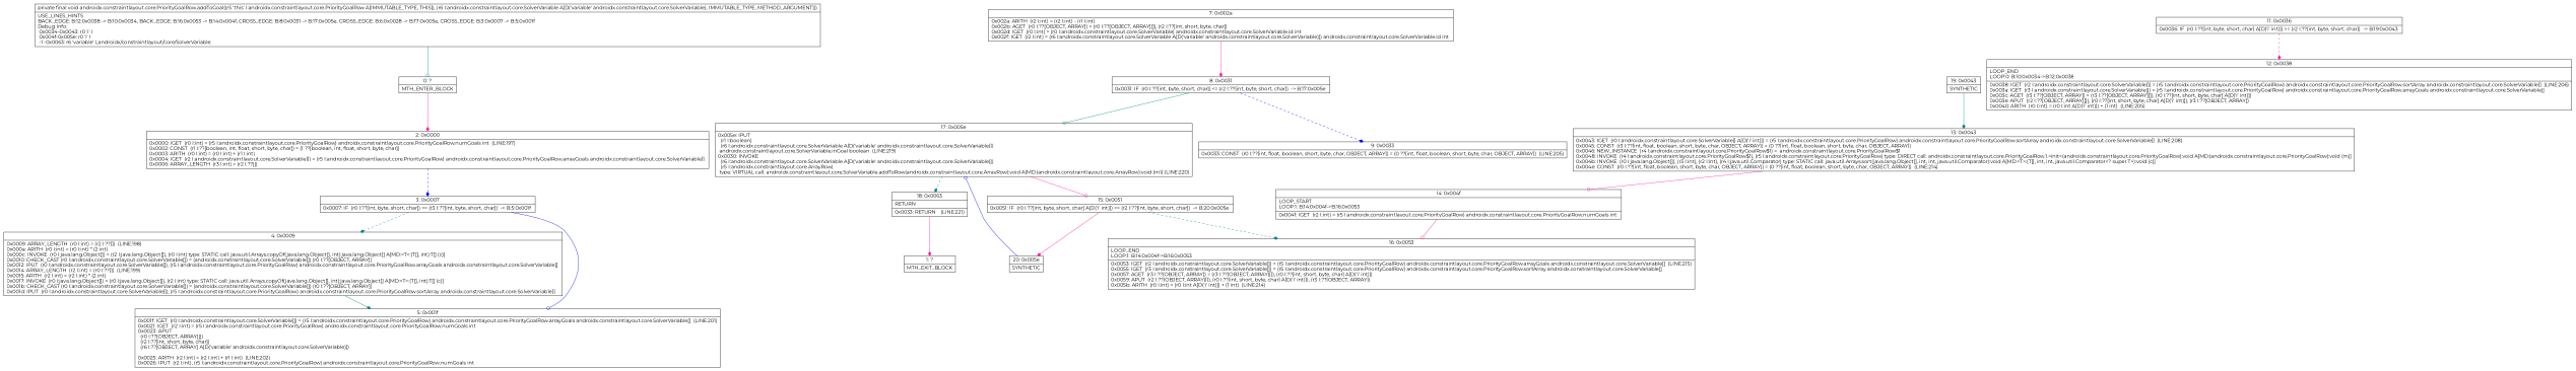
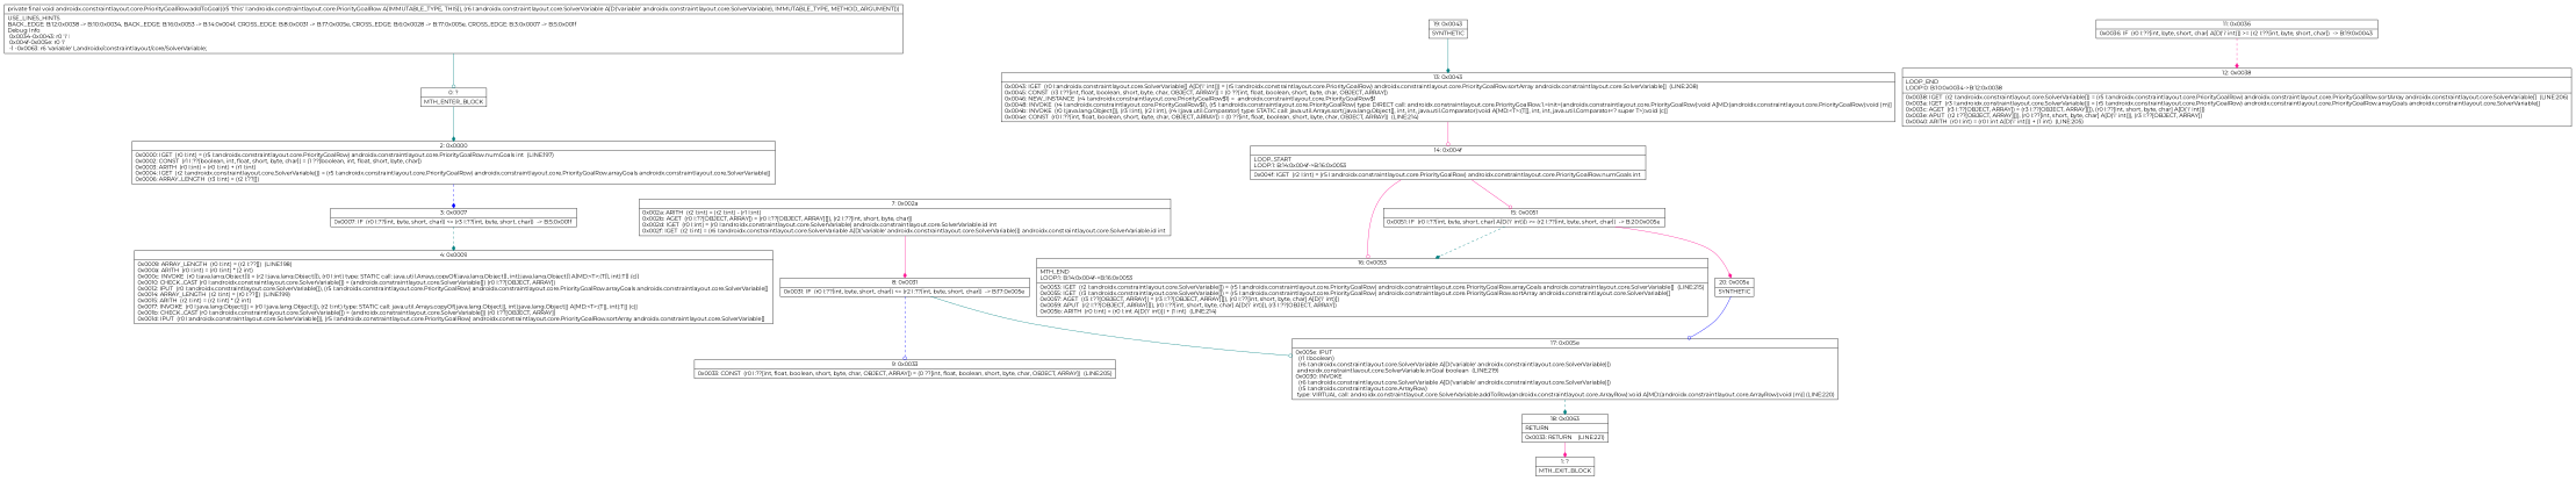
  digraph {
    fontname=Montserrat
    node [fontname=Montserrat shape=record]
    edge [arrowhead=diamond color=deeppink fontname=Montserrat]
    n1 [label="{0\:\ ?|MTH_ENTER_BLOCK\l}"]
    n2 [label="{2\:\ 0x0000|0x0000: IGET  (r0 I:int) = (r5 I:androidx.constraintlayout.core.PriorityGoalRow) androidx.constraintlayout.core.PriorityGoalRow.numGoals int  (LINE:197)\l0x0002: CONST  (r1 I:??[boolean, int, float, short, byte, char]) = (1 ??[boolean, int, float, short, byte, char]) \l0x0003: ARITH  (r0 I:int) = (r0 I:int) + (r1 I:int) \l0x0004: IGET  (r2 I:androidx.constraintlayout.core.SolverVariable[]) = (r5 I:androidx.constraintlayout.core.PriorityGoalRow) androidx.constraintlayout.core.PriorityGoalRow.arrayGoals androidx.constraintlayout.core.SolverVariable[] \l0x0006: ARRAY_LENGTH  (r3 I:int) = (r2 I:??[]) \l}"]
    n3 [label="{3\:\ 0x0007|0x0007: IF  (r0 I:??[int, byte, short, char]) \<= (r3 I:??[int, byte, short, char])  \-\> B:5:0x001f \l}"]
    n4 [label="{4\:\ 0x0009|0x0009: ARRAY_LENGTH  (r0 I:int) = (r2 I:??[])  (LINE:198)\l0x000a: ARITH  (r0 I:int) = (r0 I:int) * (2 int) \l0x000c: INVOKE  (r0 I:java.lang.Object[]) = (r2 I:java.lang.Object[]), (r0 I:int) type: STATIC call: java.util.Arrays.copyOf(java.lang.Object[], int):java.lang.Object[] A[MD:\<T\>:(T[], int):T[] (c)]\l0x0010: CHECK_CAST (r0 I:androidx.constraintlayout.core.SolverVariable[]) = (androidx.constraintlayout.core.SolverVariable[]) (r0 I:??[OBJECT, ARRAY]) \l0x0012: IPUT  (r0 I:androidx.constraintlayout.core.SolverVariable[]), (r5 I:androidx.constraintlayout.core.PriorityGoalRow) androidx.constraintlayout.core.PriorityGoalRow.arrayGoals androidx.constraintlayout.core.SolverVariable[] \l0x0014: ARRAY_LENGTH  (r2 I:int) = (r0 I:??[])  (LINE:199)\l0x0015: ARITH  (r2 I:int) = (r2 I:int) * (2 int) \l0x0017: INVOKE  (r0 I:java.lang.Object[]) = (r0 I:java.lang.Object[]), (r2 I:int) type: STATIC call: java.util.Arrays.copyOf(java.lang.Object[], int):java.lang.Object[] A[MD:\<T\>:(T[], int):T[] (c)]\l0x001b: CHECK_CAST (r0 I:androidx.constraintlayout.core.SolverVariable[]) = (androidx.constraintlayout.core.SolverVariable[]) (r0 I:??[OBJECT, ARRAY]) \l0x001d: IPUT  (r0 I:androidx.constraintlayout.core.SolverVariable[]), (r5 I:androidx.constraintlayout.core.PriorityGoalRow) androidx.constraintlayout.core.PriorityGoalRow.sortArray androidx.constraintlayout.core.SolverVariable[] \l}"]
-   n5 [label="{5\:\ 0x001f|0x001f: IGET  (r0 I:androidx.constraintlayout.core.SolverVariable[]) = (r5 I:androidx.constraintlayout.core.PriorityGoalRow) androidx.constraintlayout.core.PriorityGoalRow.arrayGoals androidx.constraintlayout.core.SolverVariable[]  (LINE:201)\l0x0021: IGET  (r2 I:int) = (r5 I:androidx.constraintlayout.core.PriorityGoalRow) androidx.constraintlayout.core.PriorityGoalRow.numGoals int \l0x0023: APUT  \l  (r0 I:??[OBJECT, ARRAY][])\l  (r2 I:??[int, short, byte, char])\l  (r6 I:??[OBJECT, ARRAY] A[D('variable' androidx.constraintlayout.core.SolverVariable)])\l \l0x0025: ARITH  (r2 I:int) = (r2 I:int) + (r1 I:int)  (LINE:202)\l0x0026: IPUT  (r2 I:int), (r5 I:androidx.constraintlayout.core.PriorityGoalRow) androidx.constraintlayout.core.PriorityGoalRow.numGoals int \l}"]
    n6 [label="{7\:\ 0x002a|0x002a: ARITH  (r2 I:int) = (r2 I:int) \- (r1 I:int) \l0x002b: AGET  (r0 I:??[OBJECT, ARRAY]) = (r0 I:??[OBJECT, ARRAY][]), (r2 I:??[int, short, byte, char]) \l0x002d: IGET  (r0 I:int) = (r0 I:androidx.constraintlayout.core.SolverVariable) androidx.constraintlayout.core.SolverVariable.id int \l0x002f: IGET  (r2 I:int) = (r6 I:androidx.constraintlayout.core.SolverVariable A[D('variable' androidx.constraintlayout.core.SolverVariable)]) androidx.constraintlayout.core.SolverVariable.id int \l}"]
    n7 [label="{8\:\ 0x0031|0x0031: IF  (r0 I:??[int, byte, short, char]) \<= (r2 I:??[int, byte, short, char])  \-\> B:17:0x005e \l}"]
    n8 [label="{17\:\ 0x005e|0x005e: IPUT  \l  (r1 I:boolean)\l  (r6 I:androidx.constraintlayout.core.SolverVariable A[D('variable' androidx.constraintlayout.core.SolverVariable)])\l androidx.constraintlayout.core.SolverVariable.inGoal boolean  (LINE:219)\l0x0030: INVOKE  \l  (r6 I:androidx.constraintlayout.core.SolverVariable A[D('variable' androidx.constraintlayout.core.SolverVariable)])\l  (r5 I:androidx.constraintlayout.core.ArrayRow)\l type: VIRTUAL call: androidx.constraintlayout.core.SolverVariable.addToRow(androidx.constraintlayout.core.ArrayRow):void A[MD:(androidx.constraintlayout.core.ArrayRow):void (m)] (LINE:220)\l}"]
    n9 [label="{18\:\ 0x0063|RETURN\l|0x0033: RETURN    (LINE:221)\l}"]
    n10 [label="{9\:\ 0x0033|0x0033: CONST  (r0 I:??[int, float, boolean, short, byte, char, OBJECT, ARRAY]) = (0 ??[int, float, boolean, short, byte, char, OBJECT, ARRAY])  (LINE:205)\l}"]
    n11 [label="{11\:\ 0x0036|0x0036: IF  (r0 I:??[int, byte, short, char] A[D('i' int)]) \>= (r2 I:??[int, byte, short, char])  \-\> B:19:0x0043 \l}"]
    n12 [label="{12\:\ 0x0038|LOOP_END\lLOOP:0: B:10:0x0034\-\>B:12:0x0038\l|0x0038: IGET  (r2 I:androidx.constraintlayout.core.SolverVariable[]) = (r5 I:androidx.constraintlayout.core.PriorityGoalRow) androidx.constraintlayout.core.PriorityGoalRow.sortArray androidx.constraintlayout.core.SolverVariable[]  (LINE:206)\l0x003a: IGET  (r3 I:androidx.constraintlayout.core.SolverVariable[]) = (r5 I:androidx.constraintlayout.core.PriorityGoalRow) androidx.constraintlayout.core.PriorityGoalRow.arrayGoals androidx.constraintlayout.core.SolverVariable[] \l0x003c: AGET  (r3 I:??[OBJECT, ARRAY]) = (r3 I:??[OBJECT, ARRAY][]), (r0 I:??[int, short, byte, char] A[D('i' int)]) \l0x003e: APUT  (r2 I:??[OBJECT, ARRAY][]), (r0 I:??[int, short, byte, char] A[D('i' int)]), (r3 I:??[OBJECT, ARRAY]) \l0x0040: ARITH  (r0 I:int) = (r0 I:int A[D('i' int)]) + (1 int)  (LINE:205)\l}"]
    n13 [label="{19\:\ 0x0043|SYNTHETIC\l}"]
    n14 [label="{13\:\ 0x0043|0x0043: IGET  (r0 I:androidx.constraintlayout.core.SolverVariable[] A[D('i' int)]) = (r5 I:androidx.constraintlayout.core.PriorityGoalRow) androidx.constraintlayout.core.PriorityGoalRow.sortArray androidx.constraintlayout.core.SolverVariable[]  (LINE:208)\l0x0045: CONST  (r3 I:??[int, float, boolean, short, byte, char, OBJECT, ARRAY]) = (0 ??[int, float, boolean, short, byte, char, OBJECT, ARRAY]) \l0x0046: NEW_INSTANCE  (r4 I:androidx.constraintlayout.core.PriorityGoalRow$1) =  androidx.constraintlayout.core.PriorityGoalRow$1 \l0x0048: INVOKE  (r4 I:androidx.constraintlayout.core.PriorityGoalRow$1), (r5 I:androidx.constraintlayout.core.PriorityGoalRow) type: DIRECT call: androidx.constraintlayout.core.PriorityGoalRow.1.\<init\>(androidx.constraintlayout.core.PriorityGoalRow):void A[MD:(androidx.constraintlayout.core.PriorityGoalRow):void (m)]\l0x004b: INVOKE  (r0 I:java.lang.Object[]), (r3 I:int), (r2 I:int), (r4 I:java.util.Comparator) type: STATIC call: java.util.Arrays.sort(java.lang.Object[], int, int, java.util.Comparator):void A[MD:\<T\>:(T[], int, int, java.util.Comparator\<? super T\>):void (c)]\l0x004e: CONST  (r0 I:??[int, float, boolean, short, byte, char, OBJECT, ARRAY]) = (0 ??[int, float, boolean, short, byte, char, OBJECT, ARRAY])  (LINE:214)\l}"]
    n15 [label="{14\:\ 0x004f|LOOP_START\lLOOP:1: B:14:0x004f\-\>B:16:0x0053\l|0x004f: IGET  (r2 I:int) = (r5 I:androidx.constraintlayout.core.PriorityGoalRow) androidx.constraintlayout.core.PriorityGoalRow.numGoals int \l}"]
    n16 [label="{15\:\ 0x0051|0x0051: IF  (r0 I:??[int, byte, short, char] A[D('i' int)]) \>= (r2 I:??[int, byte, short, char])  \-\> B:20:0x005e \l}"]
-   n17 [label="{16\:\ 0x0053|LOOP_END\lLOOP:1: B:14:0x004f\-\>B:16:0x0053\l|0x0053: IGET  (r2 I:androidx.constraintlayout.core.SolverVariable[]) = (r5 I:androidx.constraintlayout.core.PriorityGoalRow) androidx.constraintlayout.core.PriorityGoalRow.arrayGoals androidx.constraintlayout.core.SolverVariable[]  (LINE:215)\l0x0055: IGET  (r3 I:androidx.constraintlayout.core.SolverVariable[]) = (r5 I:androidx.constraintlayout.core.PriorityGoalRow) androidx.constraintlayout.core.PriorityGoalRow.sortArray androidx.constraintlayout.core.SolverVariable[] \l0x0057: AGET  (r3 I:??[OBJECT, ARRAY]) = (r3 I:??[OBJECT, ARRAY][]), (r0 I:??[int, short, byte, char] A[D('i' int)]) \l0x0059: APUT  (r2 I:??[OBJECT, ARRAY][]), (r0 I:??[int, short, byte, char] A[D('i' int)]), (r3 I:??[OBJECT, ARRAY]) \l0x005b: ARITH  (r0 I:int) = (r0 I:int A[D('i' int)]) + (1 int)  (LINE:214)\l}"]
+   n17 [label="{16\:\ 0x0053|MTH_END\lLOOP:1: B:14:0x004f\-\>B:16:0x0053\l|0x0053: IGET  (r2 I:androidx.constraintlayout.core.SolverVariable[]) = (r5 I:androidx.constraintlayout.core.PriorityGoalRow) androidx.constraintlayout.core.PriorityGoalRow.arrayGoals androidx.constraintlayout.core.SolverVariable[]  (LINE:215)\l0x0055: IGET  (r3 I:androidx.constraintlayout.core.SolverVariable[]) = (r5 I:androidx.constraintlayout.core.PriorityGoalRow) androidx.constraintlayout.core.PriorityGoalRow.sortArray androidx.constraintlayout.core.SolverVariable[] \l0x0057: AGET  (r3 I:??[OBJECT, ARRAY]) = (r3 I:??[OBJECT, ARRAY][]), (r0 I:??[int, short, byte, char] A[D('i' int)]) \l0x0059: APUT  (r2 I:??[OBJECT, ARRAY][]), (r0 I:??[int, short, byte, char] A[D('i' int)]), (r3 I:??[OBJECT, ARRAY]) \l0x005b: ARITH  (r0 I:int) = (r0 I:int A[D('i' int)]) + (1 int)  (LINE:214)\l}"]
    n18 [label="{20\:\ 0x005e|SYNTHETIC\l}"]
    n19 [label="{1\:\ ?|MTH_EXIT_BLOCK\l}"]
    n20 [label="{private final void androidx.constraintlayout.core.PriorityGoalRow.addToGoal((r5 'this' I:androidx.constraintlayout.core.PriorityGoalRow A[IMMUTABLE_TYPE, THIS]), (r6 I:androidx.constraintlayout.core.SolverVariable A[D('variable' androidx.constraintlayout.core.SolverVariable), IMMUTABLE_TYPE, METHOD_ARGUMENT]))  | USE_LINES_HINTS\lBACK_EDGE: B:12:0x0038 \-\> B:10:0x0034, BACK_EDGE: B:16:0x0053 \-\> B:14:0x004f, CROSS_EDGE: B:8:0x0031 \-\> B:17:0x005e, CROSS_EDGE: B:6:0x0028 \-\> B:17:0x005e, CROSS_EDGE: B:3:0x0007 \-\> B:5:0x001f\lDebug Info:\l  0x0034\-0x0043: r0 'i' I\l  0x004f\-0x005e: r0 'i' I\l  \-1 \-0x0063: r6 'variable' Landroidx\/constraintlayout\/core\/SolverVariable;\l}"]
-   n1 -> n2
+   n1 -> n2 [color=teal]
    n2 -> n3 [color=blue style=dashed]
    n3 -> n4 [color=teal style=dashed]
-   n3 -> n5 [arrowhead=odot color=blue]
-   n4 -> n5 [color=teal]
    n6 -> n7
    n7 -> n8 [arrowhead=odot color=teal]
-   n7 -> n10 [color=blue style=dashed]
+   n7 -> n10 [arrowhead=odot color=blue style=dashed]
    n8 -> n9 [color=teal style=dashed]
    n9 -> n19
    n11 -> n12 [style=dashed]
    n13 -> n14 [color=teal]
    n14 -> n15 [arrowhead=odot]
-   n8 -> n16 [arrowhead=odot]
+   n15 -> n16 [arrowhead=odot]
    n15 -> n17 [arrowhead=odot]
    n16 -> n17 [color=teal style=dashed]
    n16 -> n18
    n18 -> n8 [arrowhead=odot color=blue]
    n20 -> n1 [arrowhead=odot color=teal]
  }
